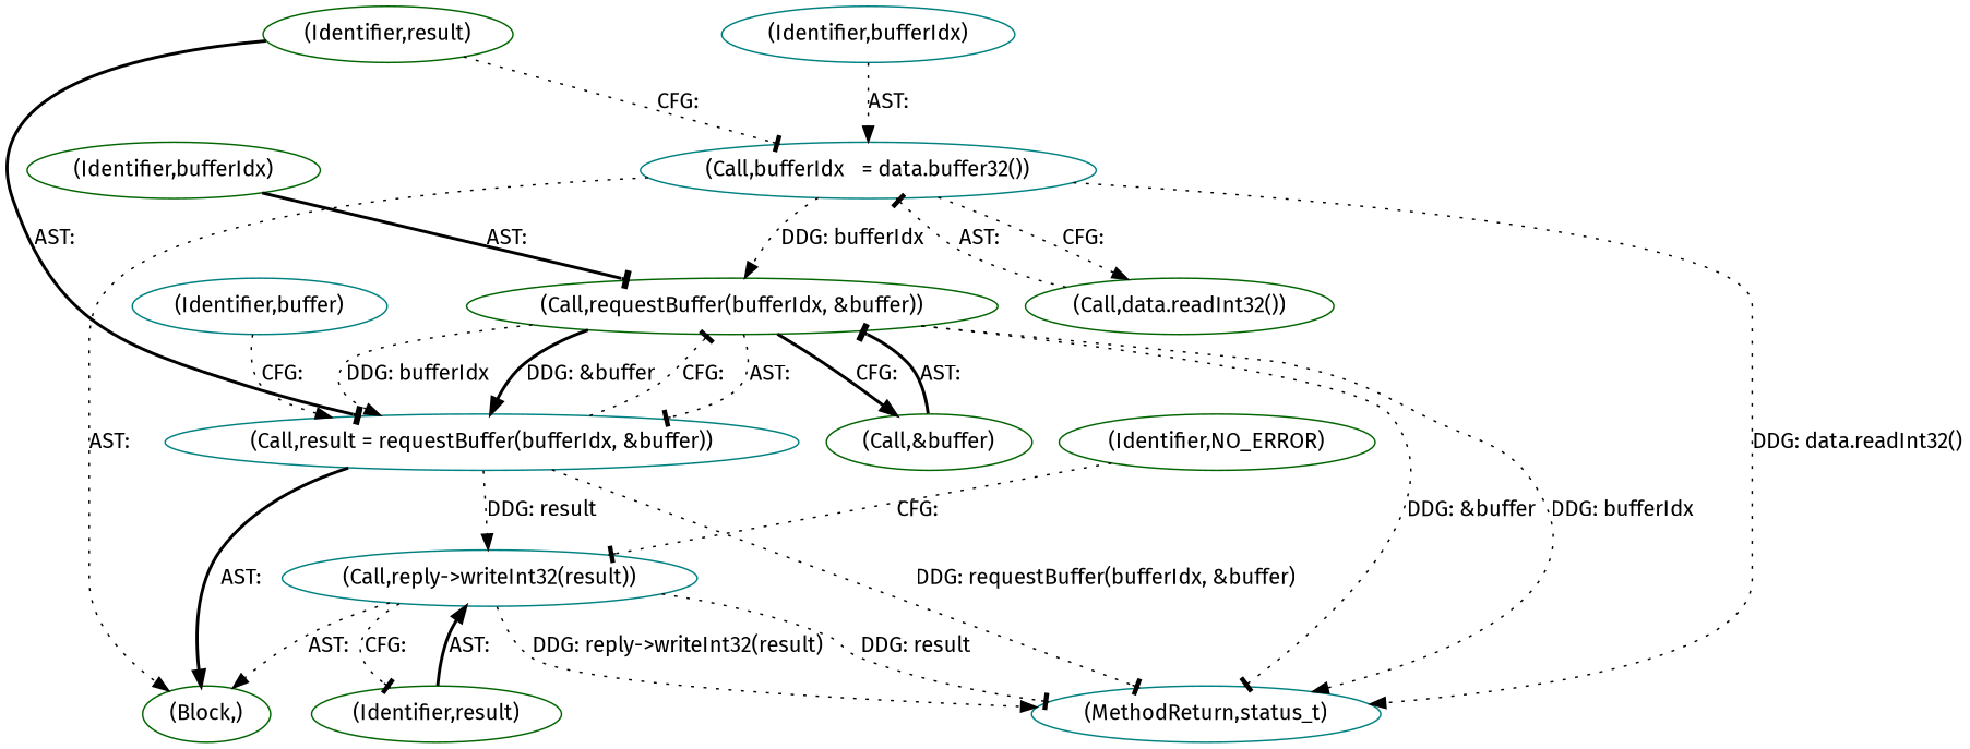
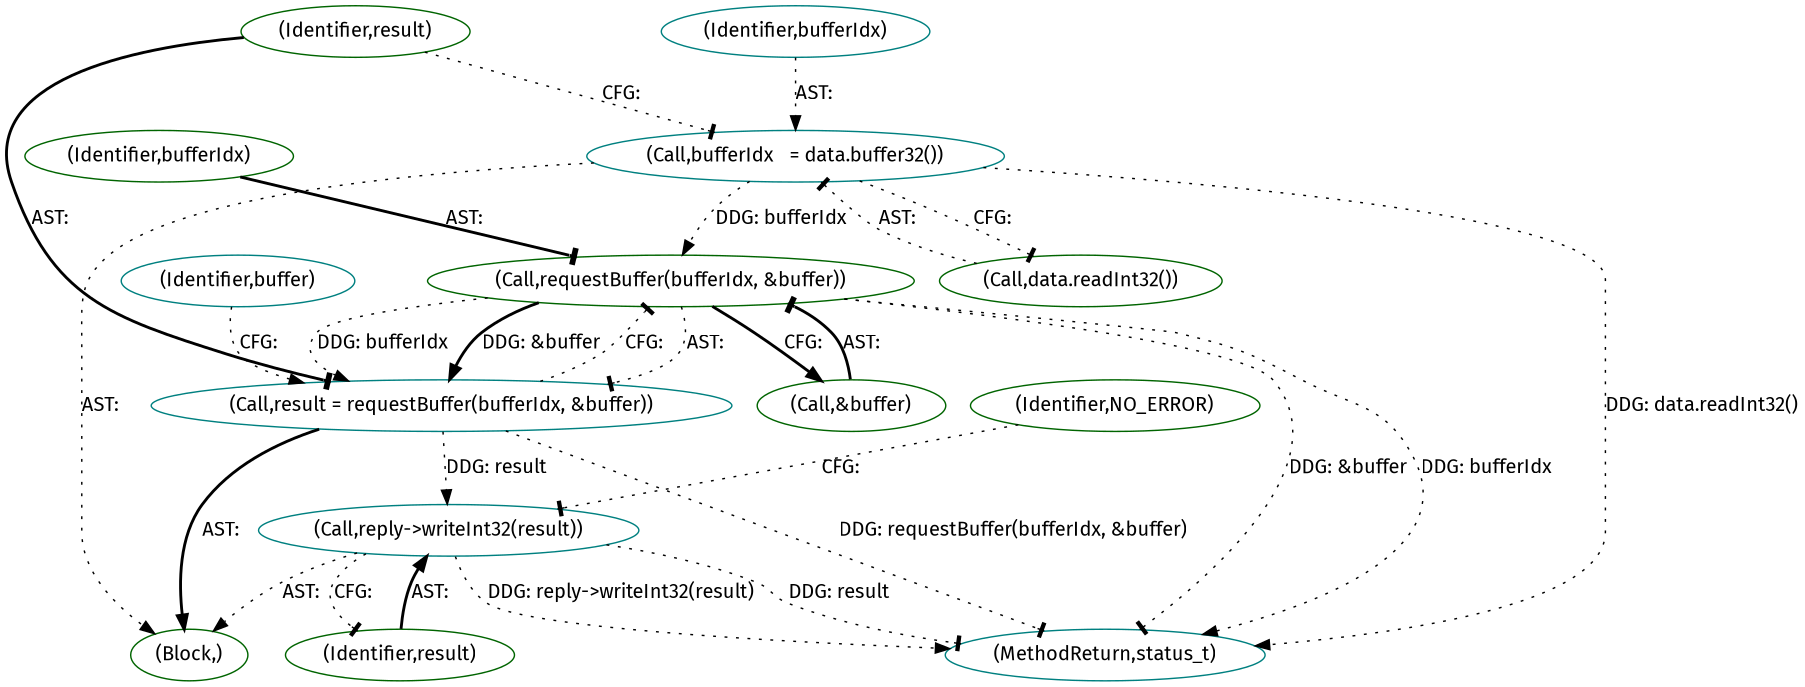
  digraph {
    fontname="Fira Sans"
    node [color=darkgreen fontname="Fira Sans"]
    edge [arrowhead=normal fontname="Fira Sans" style=dotted]
    n1 [color=teal label="(Call,bufferIdx   = data.buffer32())"]
    n2 [label="(Call,requestBuffer(bufferIdx, &buffer))"]
    n3 [color=teal label="(MethodReturn,status_t)"]
    n4 [label="(Block,)"]
    n5 [label="(Call,data.readInt32())"]
    n6 [color=teal label="(Call,result = requestBuffer(bufferIdx, &buffer))"]
    n7 [label="(Call,&buffer)"]
    n8 [color=teal label="(Call,reply->writeInt32(result))"]
    n9 [label="(Identifier,result)"]
    n10 [color=teal label="(Identifier,bufferIdx)"]
    n11 [color=teal label="(Identifier,buffer)"]
    n12 [label="(Identifier,result)"]
    n13 [label="(Identifier,NO_ERROR)"]
    n14 [label="(Identifier,bufferIdx)"]
    n1 -> n2 [label="DDG: bufferIdx"]
    n1 -> n3 [label="DDG: data.readInt32()"]
    n1 -> n4 [label="AST: "]
-   n1 -> n5 [label="CFG: "]
+   n1 -> n5 [arrowhead=tee label="CFG: "]
    n2 -> n3 [arrowhead=tee label="DDG: &buffer"]
    n2 -> n3 [label="DDG: bufferIdx"]
    n2 -> n6 [arrowhead=tee label="AST: "]
    n2 -> n6 [label="DDG: bufferIdx"]
    n2 -> n6 [label="DDG: &buffer" style=bold]
    n2 -> n7 [label="CFG: " style=bold]
    n5 -> n1 [arrowhead=tee label="AST: "]
    n6 -> n2 [arrowhead=tee label="CFG: "]
    n6 -> n3 [arrowhead=tee label="DDG: requestBuffer(bufferIdx, &buffer)"]
    n6 -> n4 [label="AST: " style=bold]
    n6 -> n8 [label="DDG: result"]
    n7 -> n2 [arrowhead=tee label="AST: " style=bold]
    n8 -> n3 [label="DDG: reply->writeInt32(result)"]
    n8 -> n3 [arrowhead=tee label="DDG: result"]
    n8 -> n4 [label="AST: "]
    n8 -> n9 [arrowhead=tee label="CFG: "]
    n9 -> n8 [label="AST: " style=bold]
    n10 -> n1 [label="AST: "]
    n11 -> n6 [label="CFG: "]
    n12 -> n1 [arrowhead=tee label="CFG: "]
    n12 -> n6 [arrowhead=tee label="AST: " style=bold]
    n13 -> n8 [arrowhead=tee label="CFG: "]
    n14 -> n2 [arrowhead=tee label="AST: " style=bold]
  }
